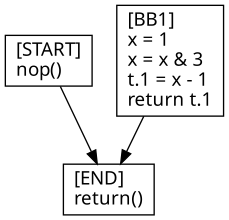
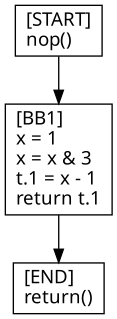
  digraph {
    fontname="Noto Sans"
    node [fontname="Noto Sans" shape=box]
    edge [fontname="Noto Sans"]
    n1 [label="[END]\lreturn()\l"]
    n2 [label="[START]\lnop()\l"]
    n3 [label="[BB1]\lx = 1\lx = x & 3\lt.1 = x - 1\lreturn t.1\l"]
-   n2 -> n1
+   n2 -> n3
    n3 -> n1
  }
